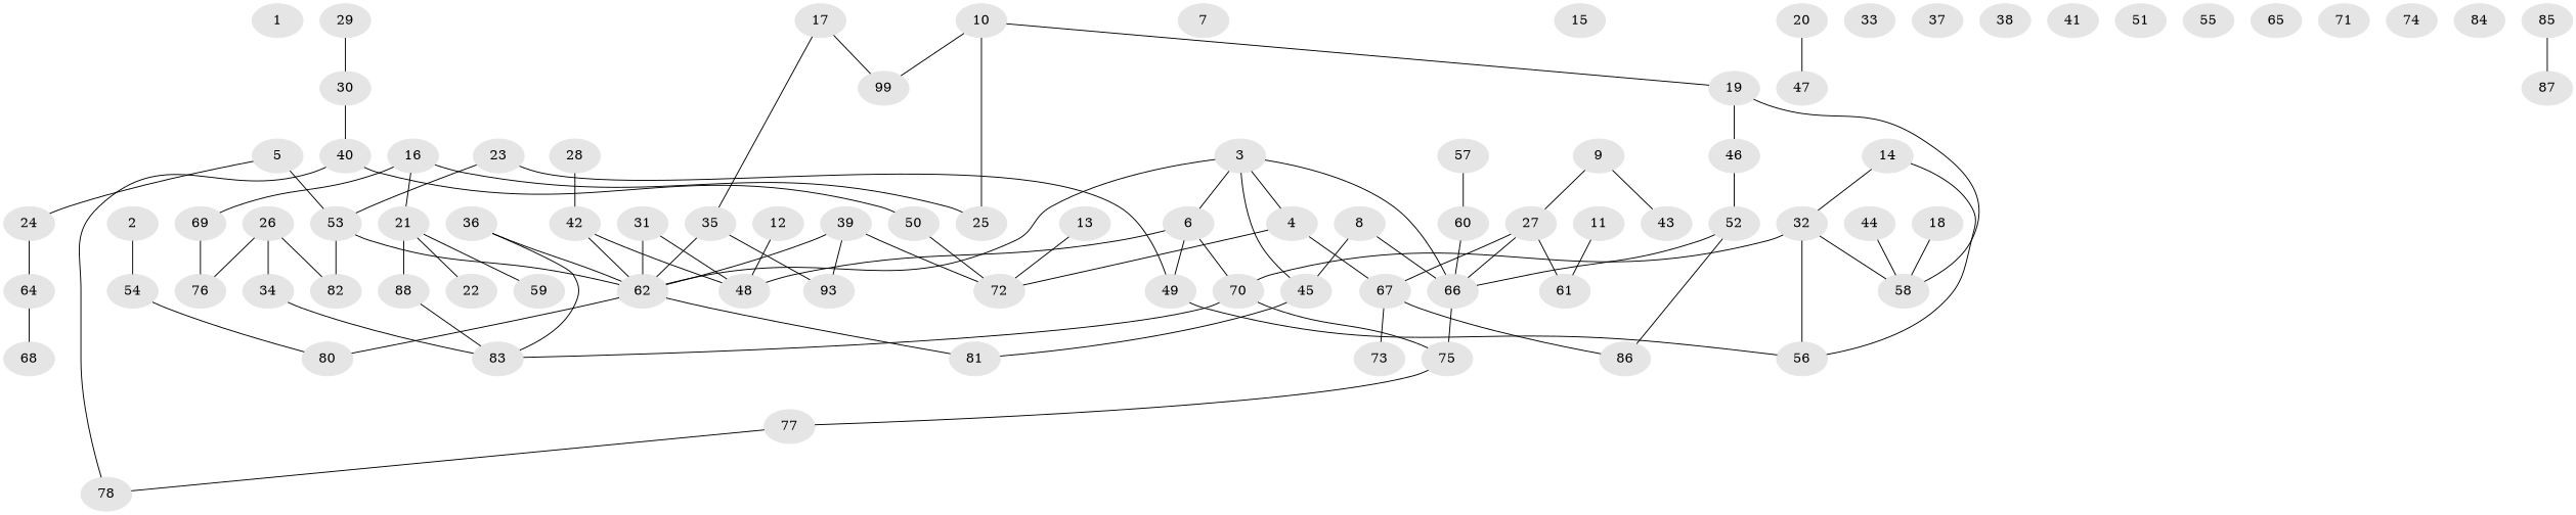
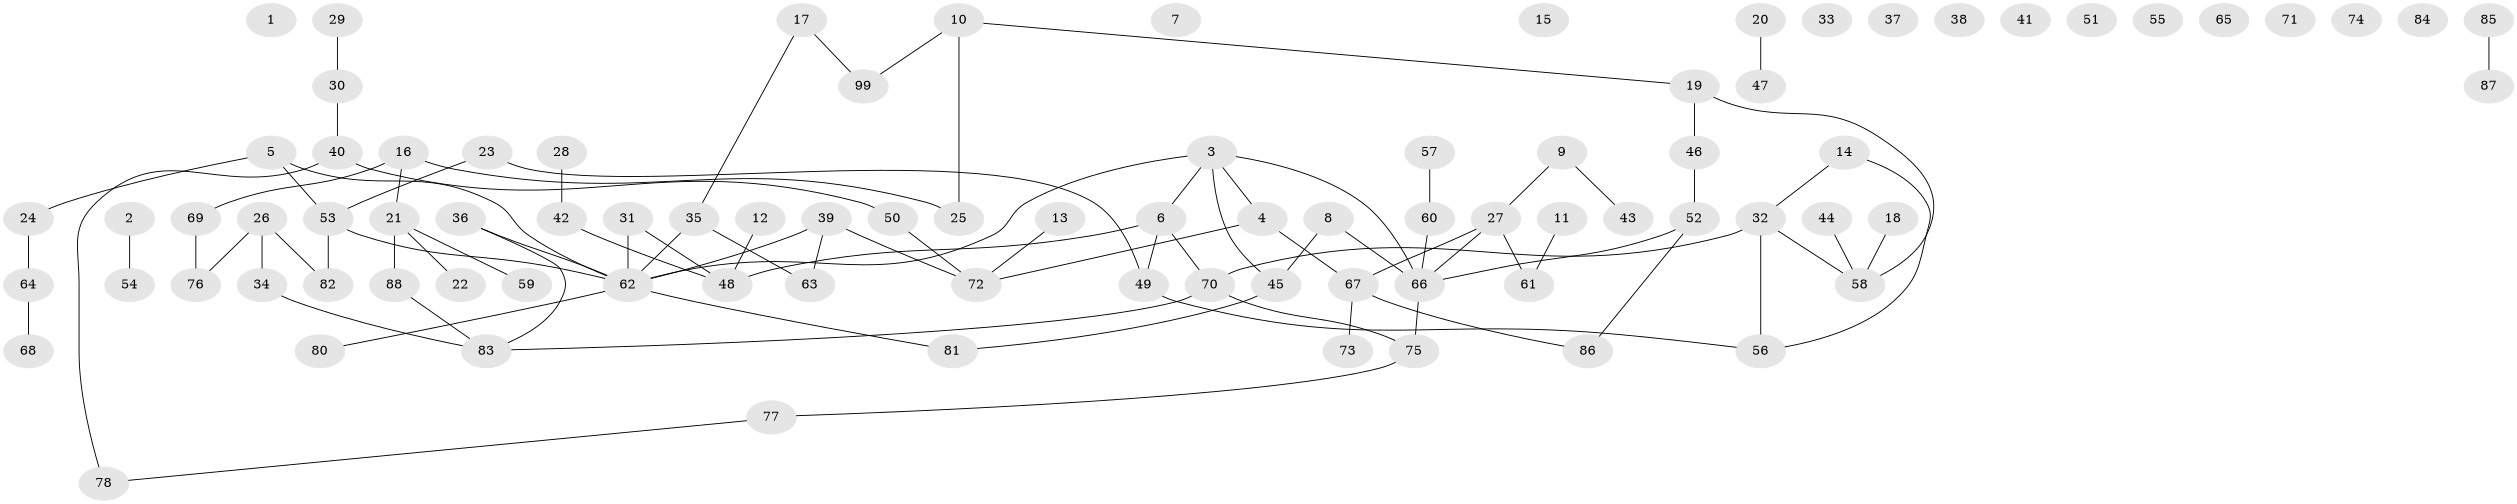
  graph {
    node [color=gray90 style=filled]
    1
    2
    54
    80
    3
    4
    6
    45
    62
    66
    67
    72
    48
    49
    70
    81
    75
    86
    73
    5
    24
    53
    64
    82
    56
    83
    7
    8
    9
    27
    43
    61
    10
    19
    25
    n36 [label=99]
    58
    46
    11
    12
    13
    14
    32
    15
    16
    21
    69
    22
    59
    88
    76
    17
    35
-   63 [label=93]
+   63
    18
    52
    20
    47
    23
    68
    26
    34
    28
    42
    29
    30
    40
    50
    78
    31
    33
    36
    37
    38
    39
    41
    44
    51
    55
    57
    60
    65
    77
    71
    74
    84
    85
    87
    2 -- 54
-   54 -- 80
    3 -- 4
    3 -- 6
    3 -- 45
    3 -- 62
    3 -- 66
    4 -- 67
    4 -- 72
    6 -- 48
    6 -- 49
    6 -- 70
    45 -- 81
    62 -- 80
    62 -- 81
    66 -- 75
    67 -- 86
    67 -- 73
    49 -- 56
    70 -- 75
    70 -- 83
    75 -- 77
    5 -- 24
    5 -- 53
    24 -- 64
    53 -- 62
    53 -- 82
    64 -- 68
    8 -- 45
    8 -- 66
    9 -- 27
    9 -- 43
    27 -- 66
    27 -- 67
    27 -- 61
    10 -- 19
    10 -- 25
    10 -- n36
    19 -- 58
    19 -- 46
    46 -- 52
    11 -- 61
    12 -- 48
    13 -- 72
    14 -- 56
    14 -- 32
    32 -- 70
    32 -- 56
    32 -- 58
    16 -- 25
    16 -- 21
    16 -- 69
    21 -- 22
    21 -- 59
    21 -- 88
    69 -- 76
    88 -- 83
    17 -- n36
    17 -- 35
    35 -- 62
    35 -- 63
    18 -- 58
    52 -- 66
    52 -- 86
    20 -- 47
    23 -- 49
    23 -- 53
    26 -- 82
    26 -- 76
    26 -- 34
    34 -- 83
    28 -- 42
-   42 -- 62
+   5 -- 62
    42 -- 48
    29 -- 30
    30 -- 40
    40 -- 50
    40 -- 78
    50 -- 72
    31 -- 62
    31 -- 48
    36 -- 62
    36 -- 83
    39 -- 62
    39 -- 72
    39 -- 63
    44 -- 58
    57 -- 60
    60 -- 66
    77 -- 78
    85 -- 87
  }
